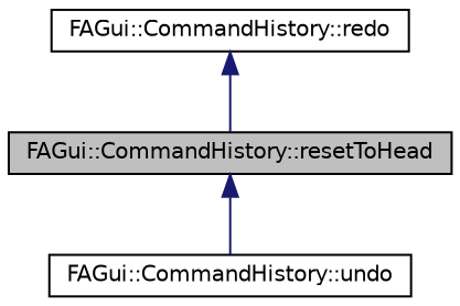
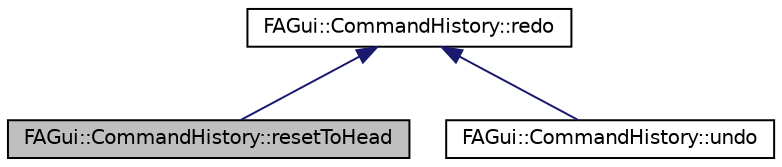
  digraph {
    rankdir=TB
    node [color=black fillcolor=white fontname=Helvetica fontsize=10 shape=record style=filled]
    edge [color=midnightblue dir=back fontname=Helvetica fontsize=10 labelfontname=Helvetica labelfontsize=10 style=solid]
    n1 [fillcolor=grey75 fontcolor=black height=0.2 label="FAGui::CommandHistory::resetToHead" width=0.4]
    n2 [height=0.2 label="FAGui::CommandHistory::undo" width=0.4]
    n3 [height=0.2 label="FAGui::CommandHistory::redo" width=0.4]
-   n1 -> n2
+   n3 -> n2
    n3 -> n1
  }
